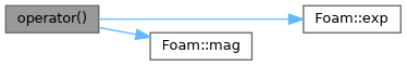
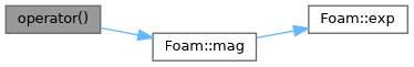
  digraph {
    rankdir=LR
    node [color=grey40 fillcolor=white fontname=Helvetica fontsize=10 shape=box style=filled]
    edge [color=steelblue1 fontname=Helvetica fontsize=10 labelfontname=Helvetica labelfontsize=10 style=solid]
    n1 [color=gray40 fillcolor=grey60 fontcolor=black height=0.2 label="operator()" width=0.4]
    n2 [height=0.2 label="Foam::exp" width=0.4]
    n3 [height=0.2 label="Foam::mag" width=0.4]
-   n1 -> n2
+   n3 -> n2
    n1 -> n3
  }
